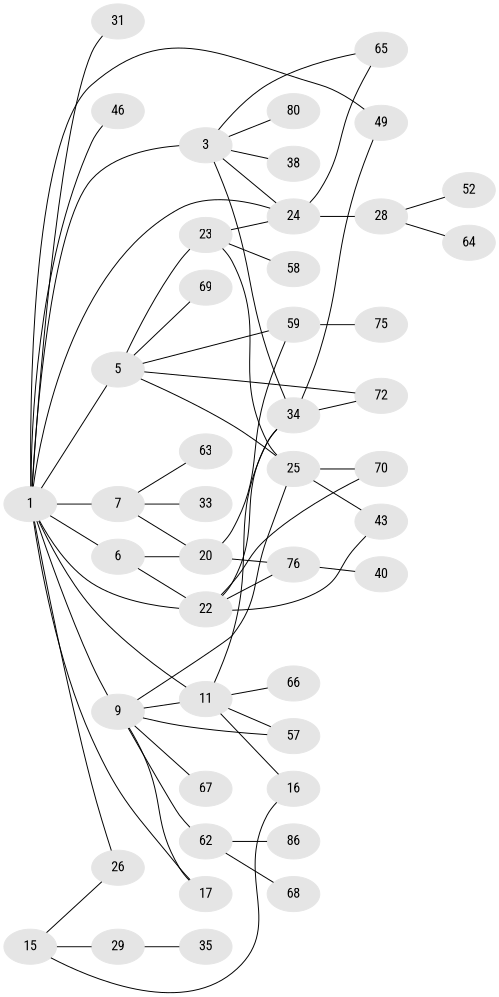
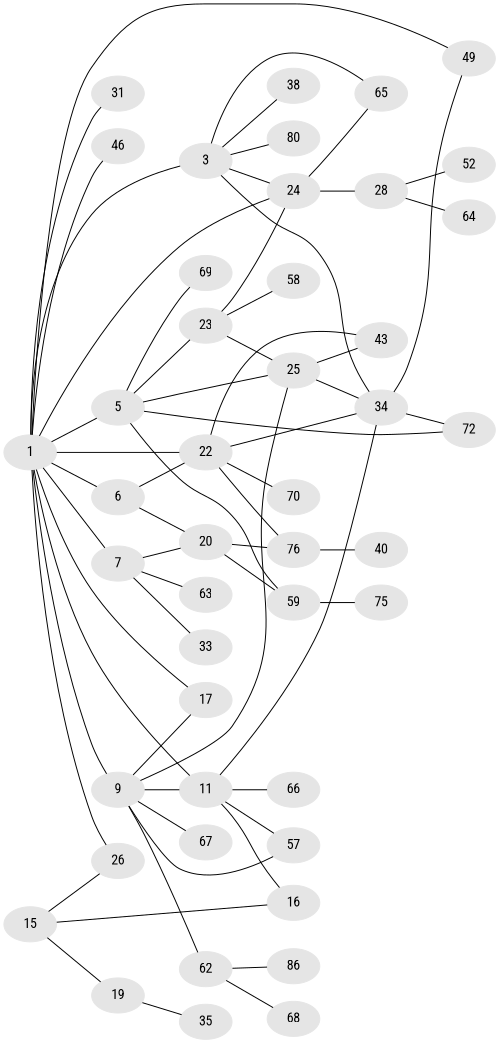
  graph {
    fontname="Roboto Condensed"
    rankdir=LR
    node [color=gray90 fontname="Roboto Condensed" style=filled]
    edge [fontname="Roboto Condensed"]
    1 [super="+2+4"]
    3 [super="+49+14"]
    5 [super="+41+8+13+10"]
    6 [super="+42"]
    7 [super="+27"]
    9 [super="+54+84"]
    11 [super="+48+76"]
    17
    22 [super="+37+77"]
    24
    26
    31 [super="+50"]
    n13 [label=49]
    46
    34 [super="+39"]
    38
    65 [super="+87"]
    80
    23 [super="+47"]
    25 [super="+56+29+82"]
    59
    69
    72 [super="+79"]
    20 [super="+78+21"]
    33 [super="+85"]
    63
    57
    62
    67
    16
    66
    n32 [label=76 super="+44"]
    43
    70
    28 [super="+30"]
    15
-   19 [label=29]
+   19
    58
    75
    68
    86
    35
    40
    52
    64
    1 -- 3
    1 -- 5 [weight=2]
    1 -- 6
    1 -- 7
    1 -- 9
    1 -- 11
    1 -- 17
    1 -- 22 [weight=2]
    1 -- 24
    1 -- 26
    1 -- 31
    1 -- n13
    1 -- 46
    3 -- 24
    3 -- 34
    3 -- 38
    3 -- 65
    3 -- 80
    5 -- 23
    5 -- 25
    5 -- 59
    5 -- 69
    5 -- 72
    6 -- 22
    6 -- 20
    7 -- 20
    7 -- 33
    7 -- 63
    9 -- 11 [weight=2]
    9 -- 17
    9 -- 25
    9 -- 57
    9 -- 62
    9 -- 67
    11 -- 34
    11 -- 57
    11 -- 16
    11 -- 66
    22 -- 34 [weight=2]
    22 -- n32
    22 -- 43
    22 -- 70
    24 -- 65
    24 -- 28
    34 -- n13
    34 -- 72
    23 -- 24
    23 -- 25
    23 -- 58
-   25 -- 70
+   25 -- 34
    25 -- 43
    59 -- 75
    20 -- 59
    20 -- n32
    62 -- 68
    62 -- 86
    n32 -- 40
    28 -- 52
    28 -- 64
    15 -- 26
    15 -- 16
    15 -- 19
    19 -- 35
  }
